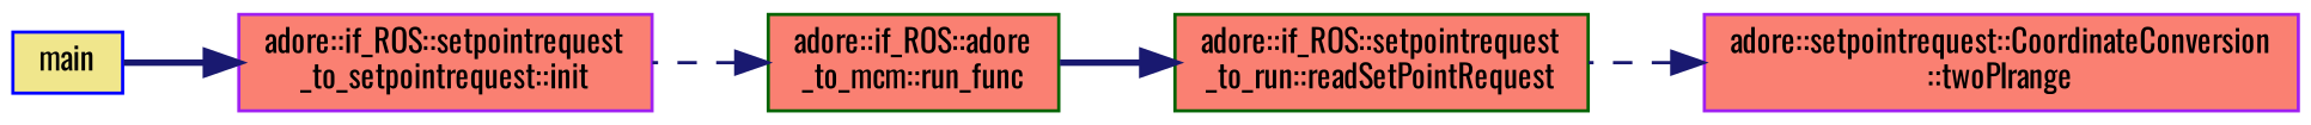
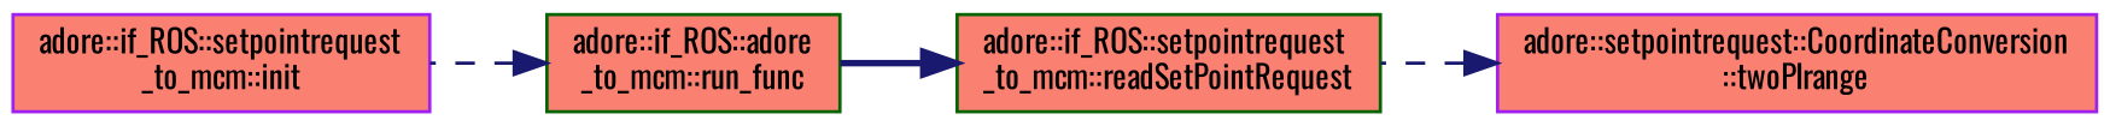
  digraph {
    fontname=Oswald
    rankdir=RL
    node [color=purple fillcolor=salmon fontname=Oswald fontsize=10 shape=record style=filled]
    edge [color=midnightblue dir=back fontname=Oswald fontsize=10 labelfontname=Helvetica labelfontsize=10 style=dashed]
    n1 [fontcolor=black height=0.2 label="adore::setpointrequest::CoordinateConversion\l::twoPIrange" width=0.4]
-   n2 [color=darkgreen height=0.2 label="adore::if_ROS::setpointrequest\l_to_run::readSetPointRequest" width=0.4]
+   n2 [color=darkgreen height=0.2 label="adore::if_ROS::setpointrequest\l_to_mcm::readSetPointRequest" width=0.4]
    n3 [color=darkgreen height=0.2 label="adore::if_ROS::adore\l_to_mcm::run_func" width=0.4]
-   n4 [height=0.2 label="adore::if_ROS::setpointrequest\l_to_setpointrequest::init" width=0.4]
-   n5 [color=blue fillcolor=khaki height=0.2 label=main width=0.4]
+   n4 [height=0.2 label="adore::if_ROS::setpointrequest\l_to_mcm::init" width=0.4]
    n1 -> n2
    n2 -> n3 [style=bold]
    n3 -> n4
-   n4 -> n5 [style=bold]
  }
